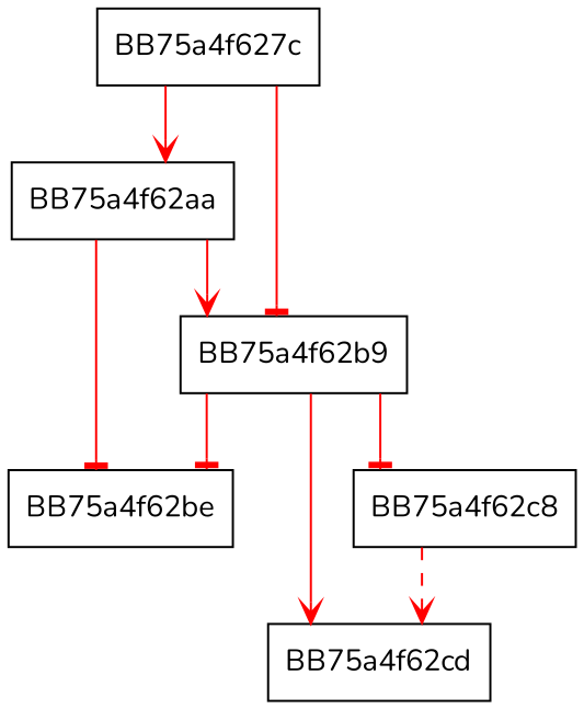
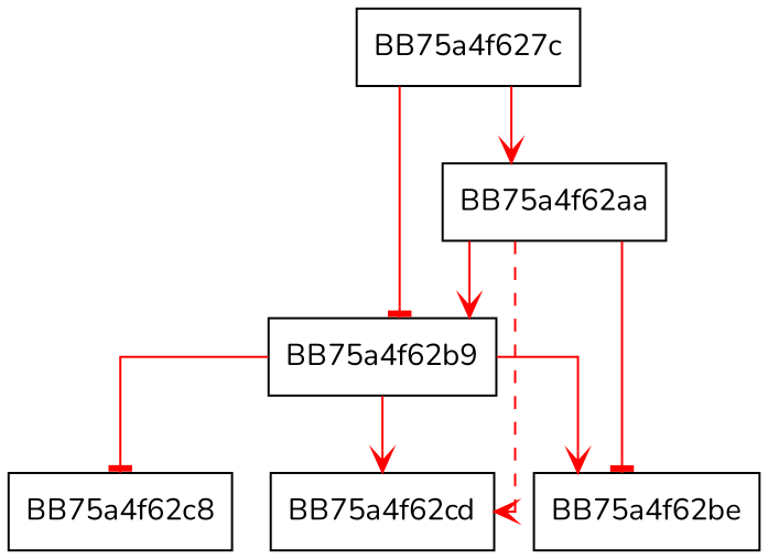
  digraph {
    fontname=Nunito
    splines=ortho
    node [fontname=Nunito shape=box]
    edge [arrowhead=tee color=red fontname=Nunito style=solid]
    BB75a4f627c
    BB75a4f62b9
    BB75a4f62aa
    BB75a4f62be
    BB75a4f62cd
    BB75a4f62c8
    BB75a4f627c -> BB75a4f62b9
    BB75a4f627c -> BB75a4f62aa [arrowhead=vee]
-   BB75a4f62b9 -> BB75a4f62be
+   BB75a4f62b9 -> BB75a4f62be [arrowhead=vee]
    BB75a4f62b9 -> BB75a4f62cd [arrowhead=vee]
    BB75a4f62b9 -> BB75a4f62c8
    BB75a4f62aa -> BB75a4f62b9 [arrowhead=vee]
    BB75a4f62aa -> BB75a4f62be
-   BB75a4f62c8 -> BB75a4f62cd [arrowhead=vee style=dashed]
+   BB75a4f62aa -> BB75a4f62cd [arrowhead=vee style=dashed]
  }
